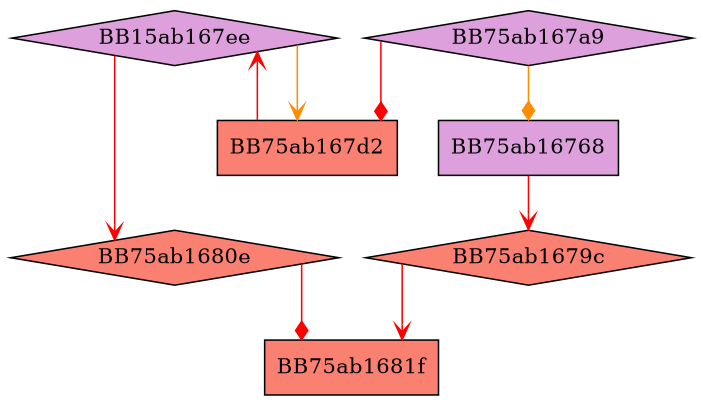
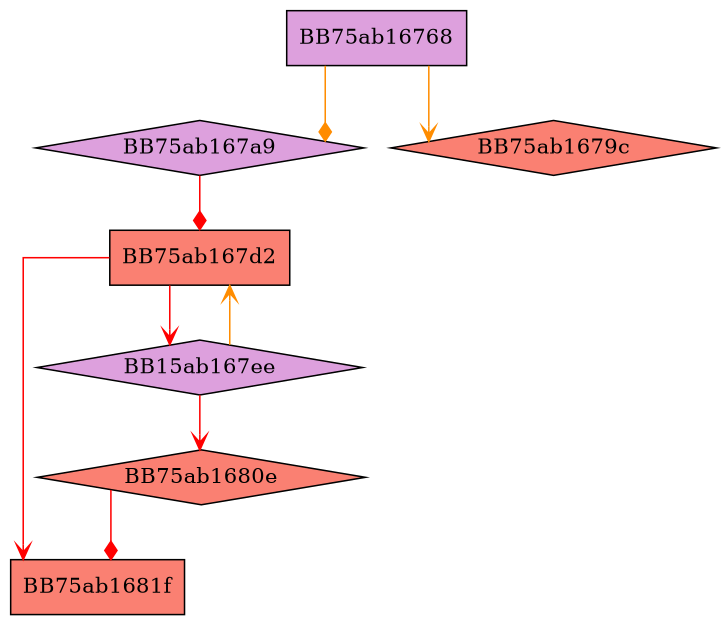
  digraph {
    splines=ortho
    node [fillcolor=salmon shape=diamond style=filled]
    edge [arrowhead=vee color=red]
    BB75ab16768 [fillcolor=plum shape=box]
    BB75ab167a9 [fillcolor=plum]
    BB75ab1679c
    BB75ab167d2 [shape=box]
    BB75ab1681f [shape=box]
    n6 [fillcolor=plum label=BB15ab167ee]
    BB75ab1680e
-   BB75ab167a9 -> BB75ab16768 [arrowhead=diamond color=darkorange]
-   BB75ab16768 -> BB75ab1679c
+   BB75ab16768 -> BB75ab167a9 [arrowhead=diamond color=darkorange]
+   BB75ab16768 -> BB75ab1679c [color=darkorange]
    BB75ab167a9 -> BB75ab167d2 [arrowhead=diamond]
-   BB75ab1679c -> BB75ab1681f
+   BB75ab167d2 -> BB75ab1681f
    BB75ab167d2 -> n6
    n6 -> BB75ab167d2 [color=darkorange]
    n6 -> BB75ab1680e
    BB75ab1680e -> BB75ab1681f [arrowhead=diamond]
  }
